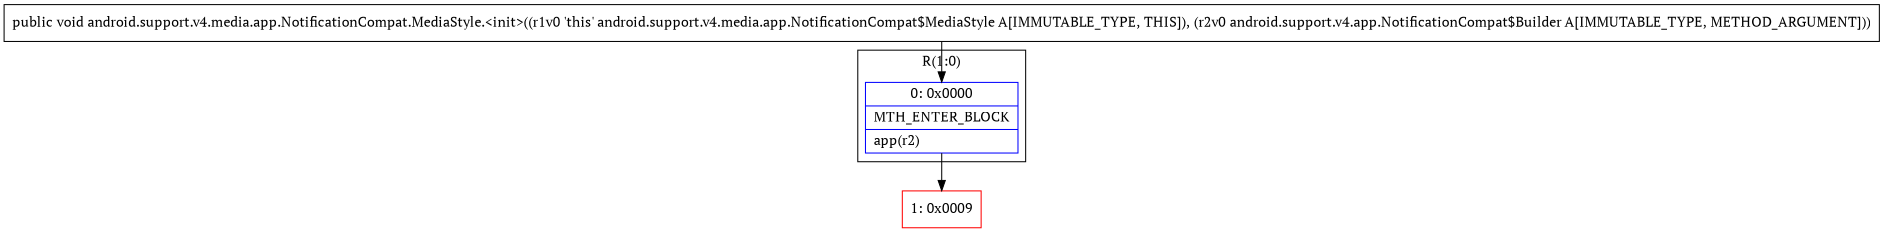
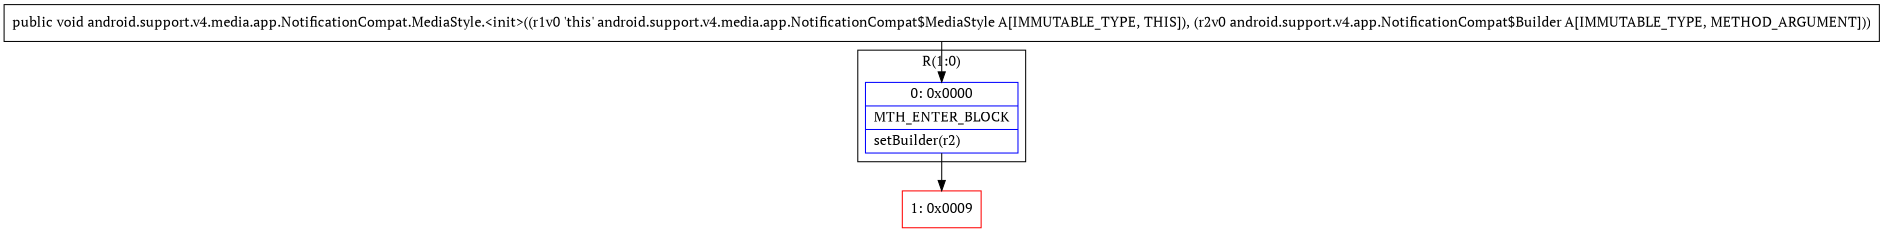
  digraph {
    fontname="PT Serif"
    node [shape=record fontname="PT Serif"]
    edge [fontname="PT Serif"]
-   n1 [color=blue label="{0\:\ 0x0000|MTH_ENTER_BLOCK\l|app(r2)\l}"]
+   n1 [color=blue label="{0\:\ 0x0000|MTH_ENTER_BLOCK\l|setBuilder(r2)\l}"]
    n2 [color=red label="{1\:\ 0x0009}"]
    n3 [label="{public void android.support.v4.media.app.NotificationCompat.MediaStyle.\<init\>((r1v0 'this' android.support.v4.media.app.NotificationCompat$MediaStyle A[IMMUTABLE_TYPE, THIS]), (r2v0 android.support.v4.app.NotificationCompat$Builder A[IMMUTABLE_TYPE, METHOD_ARGUMENT])) }"]
    subgraph cluster_1 {
      label="R(1:0)"
      n1
    }
    n1 -> n2
    n3 -> n1
  }
